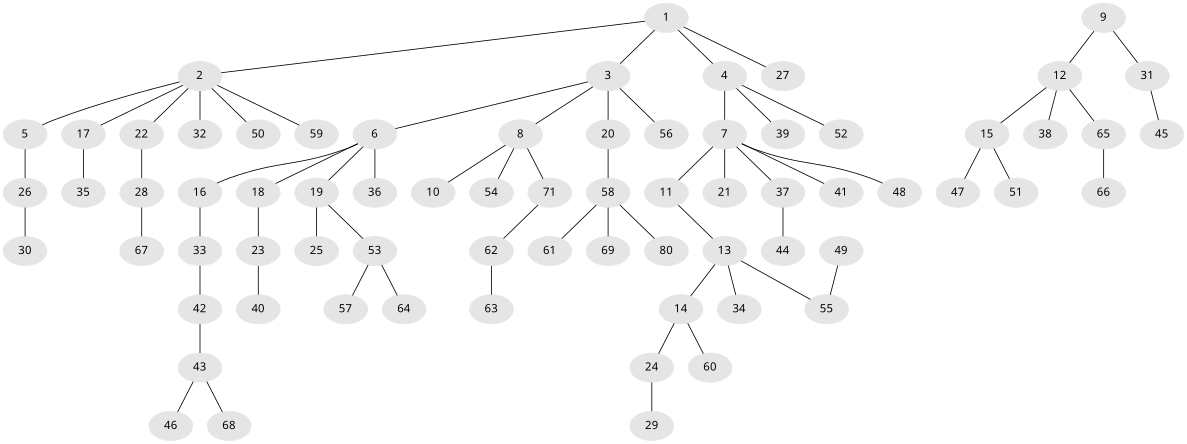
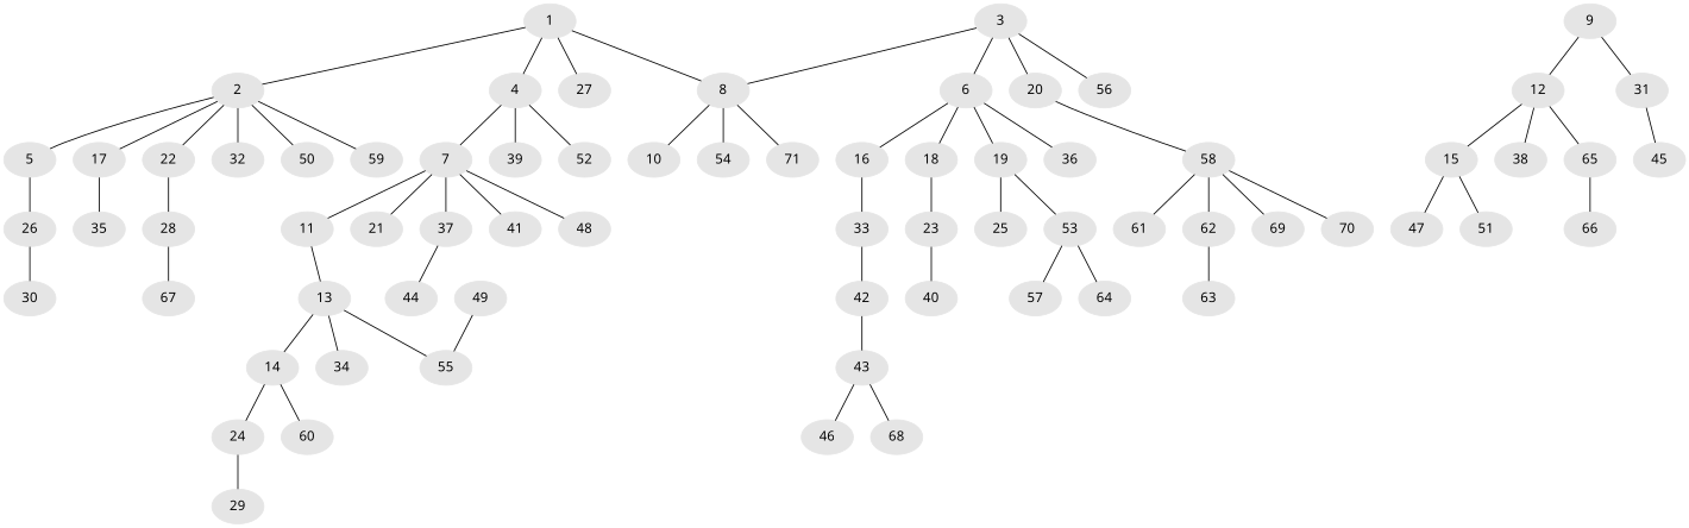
  graph {
    fontname="Noto Sans"
    node [color=gray90 fontname="Noto Sans" style=filled]
    edge [fontname="Noto Sans"]
    1
    2
    3
    4
    27
    5
    17
    22
    32
    50
    59
    6
    8
    20
    56
    7
    39
    52
    26
    35
    28
    16
    18
    19
    36
    10
    54
    71
    58
    11
    21
    37
    41
    48
    30
    33
    23
    25
    53
    13
    44
    9
    12
    31
    15
    38
    65
    45
    14
    34
    55
    47
    51
    66
    24
    60
    49
    29
    42
    40
    57
    64
    61
    62
    69
-   70 [label=80]
+   70
    67
    43
    46
    68
    63
    1 -- 2
-   1 -- 3
+   1 -- 8
    1 -- 4
    1 -- 27
    2 -- 5
    2 -- 17
    2 -- 22
    2 -- 32
    2 -- 50
    2 -- 59
    3 -- 6
    3 -- 8
    3 -- 20
    3 -- 56
    4 -- 7
    4 -- 39
    4 -- 52
    5 -- 26
    17 -- 35
    22 -- 28
    6 -- 16
    6 -- 18
    6 -- 19
    6 -- 36
    8 -- 10
    8 -- 54
    8 -- 71
    20 -- 58
    7 -- 11
    7 -- 21
    7 -- 37
    7 -- 41
    7 -- 48
    26 -- 30
    28 -- 67
    16 -- 33
    18 -- 23
    19 -- 25
    19 -- 53
    58 -- 61
-   71 -- 62
+   58 -- 62
    58 -- 69
    58 -- 70
    11 -- 13
    37 -- 44
    33 -- 42
    23 -- 40
    53 -- 57
    53 -- 64
    13 -- 14
    13 -- 34
    13 -- 55
    9 -- 12
    9 -- 31
    12 -- 15
    12 -- 38
    12 -- 65
    31 -- 45
    15 -- 47
    15 -- 51
    65 -- 66
    14 -- 24
    14 -- 60
    24 -- 29
    49 -- 55
    42 -- 43
    62 -- 63
    43 -- 46
    43 -- 68
  }
